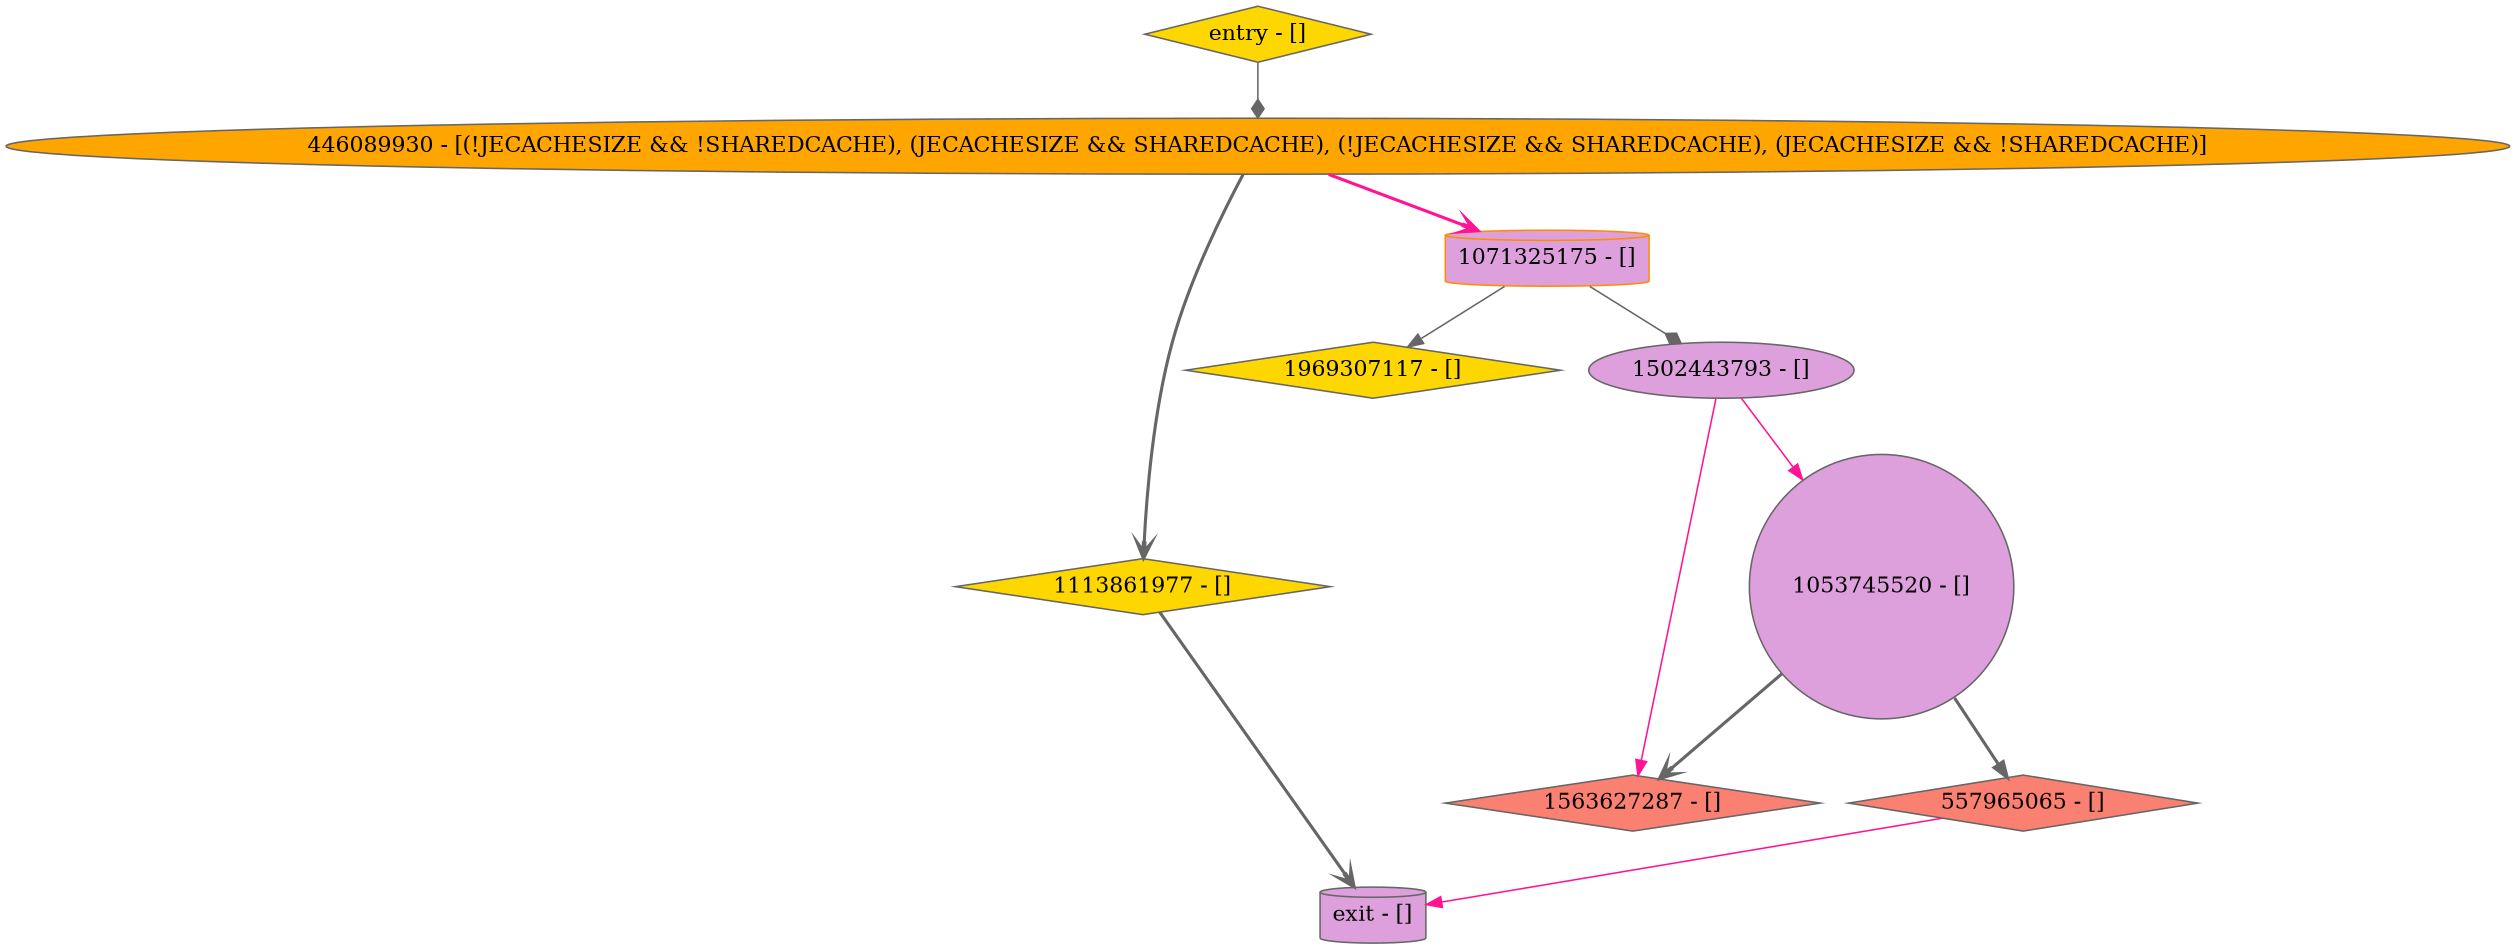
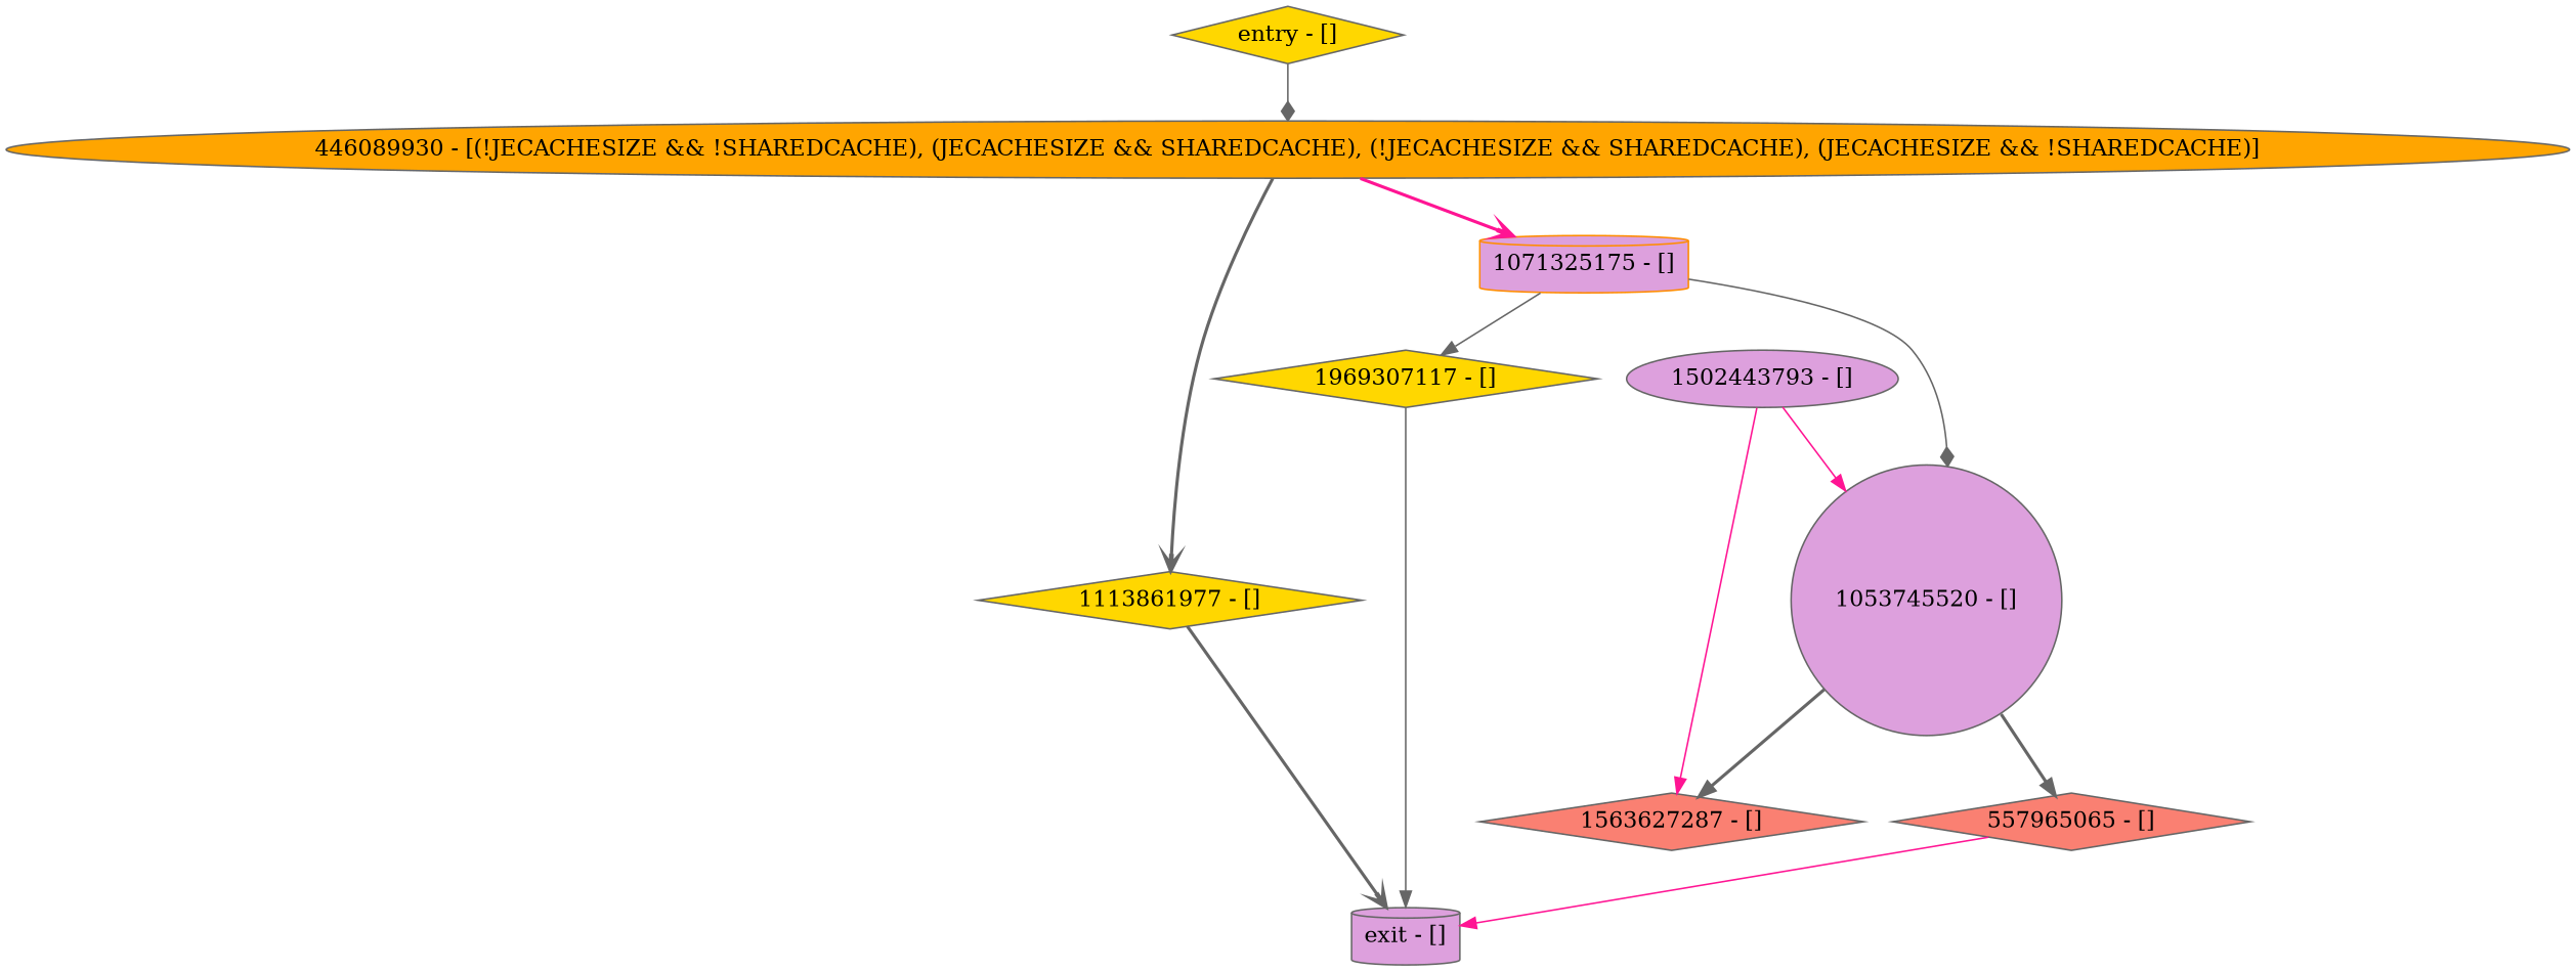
  digraph {
    node [color=gray40 fillcolor=plum shape=diamond style=filled]
    edge [arrowhead=normal color=gray40 style=solid]
    n1 [fillcolor=gold label="entry - []"]
    n2 [fillcolor=orange label="446089930 - [(!JECACHESIZE && !SHAREDCACHE), (JECACHESIZE && SHAREDCACHE), (!JECACHESIZE && SHAREDCACHE), (JECACHESIZE && !SHAREDCACHE)]" shape=ellipse]
    n3 [fillcolor=gold label="1113861977 - []"]
    n4 [color=darkorange label="1071325175 - []" shape=cylinder]
    n5 [label="exit - []" shape=cylinder]
    n6 [fillcolor=salmon label="1563627287 - []"]
    n7 [fillcolor=gold label="1969307117 - []"]
    n8 [label="1502443793 - []" shape=ellipse]
    n9 [label="1053745520 - []" shape=circle]
    n10 [fillcolor=salmon label="557965065 - []"]
    n1 -> n2 [arrowhead=diamond]
    n2 -> n3 [arrowhead=vee style=bold]
    n2 -> n4 [arrowhead=vee color=deeppink style=bold]
    n3 -> n5 [arrowhead=vee style=bold]
    n4 -> n7
-   n4 -> n8 [arrowhead=diamond]
+   n4 -> n9 [arrowhead=diamond]
+   n7 -> n5
    n8 -> n6 [color=deeppink]
    n8 -> n9 [color=deeppink]
-   n9 -> n6 [arrowhead=vee style=bold]
+   n9 -> n6 [style=bold]
    n9 -> n10 [style=bold]
    n10 -> n5 [color=deeppink]
  }
